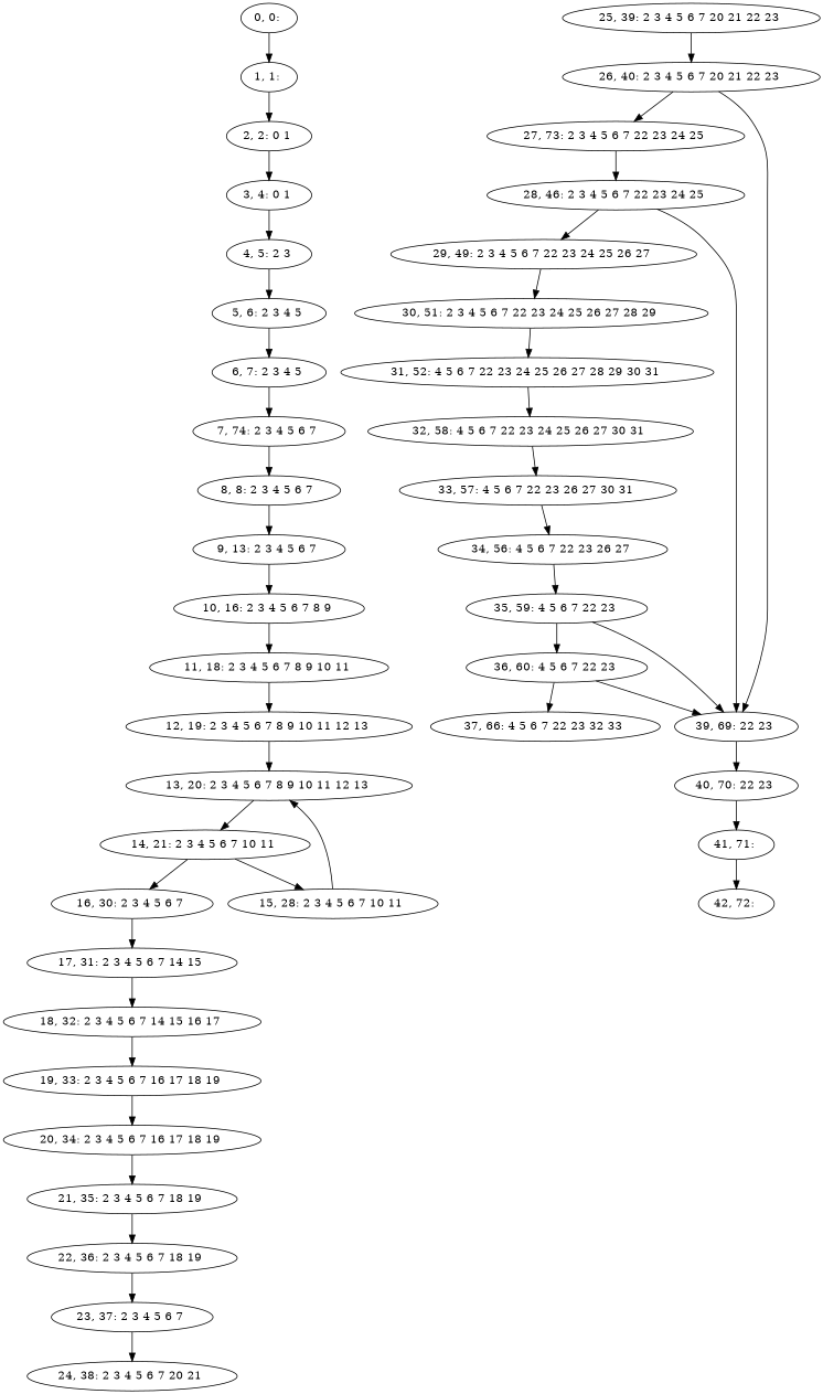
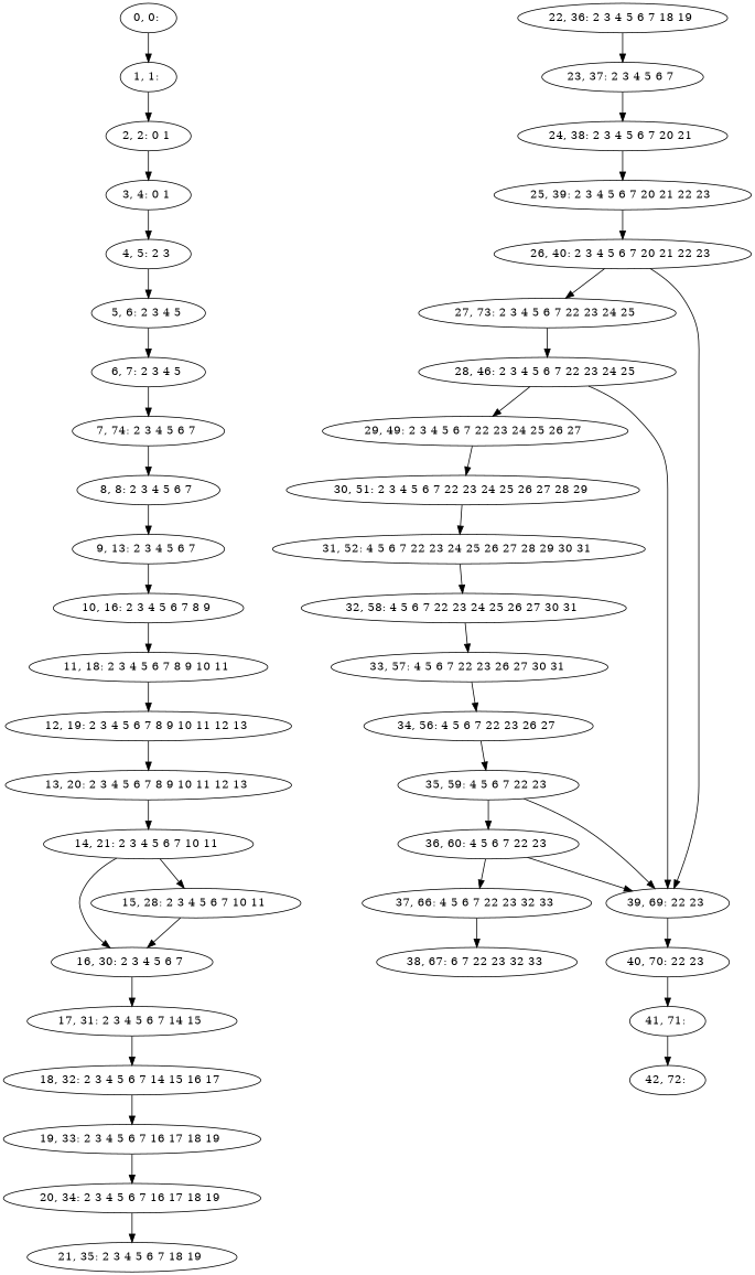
  digraph {
    n1 [label="0, 0: "]
    n2 [label="1, 1: "]
    n3 [label="2, 2: 0 1 "]
    n4 [label="3, 4: 0 1 "]
    n5 [label="4, 5: 2 3 "]
    n6 [label="5, 6: 2 3 4 5 "]
    n7 [label="6, 7: 2 3 4 5 "]
    n8 [label="7, 74: 2 3 4 5 6 7 "]
    n9 [label="8, 8: 2 3 4 5 6 7 "]
    n10 [label="9, 13: 2 3 4 5 6 7 "]
    n11 [label="10, 16: 2 3 4 5 6 7 8 9 "]
    n12 [label="16, 30: 2 3 4 5 6 7 "]
    n13 [label="17, 31: 2 3 4 5 6 7 14 15 "]
    n14 [label="11, 18: 2 3 4 5 6 7 8 9 10 11 "]
    n15 [label="12, 19: 2 3 4 5 6 7 8 9 10 11 12 13 "]
    n16 [label="13, 20: 2 3 4 5 6 7 8 9 10 11 12 13 "]
    n17 [label="14, 21: 2 3 4 5 6 7 10 11 "]
    n18 [label="15, 28: 2 3 4 5 6 7 10 11 "]
    n19 [label="18, 32: 2 3 4 5 6 7 14 15 16 17 "]
    n20 [label="19, 33: 2 3 4 5 6 7 16 17 18 19 "]
    n21 [label="20, 34: 2 3 4 5 6 7 16 17 18 19 "]
    n22 [label="21, 35: 2 3 4 5 6 7 18 19 "]
    n23 [label="22, 36: 2 3 4 5 6 7 18 19 "]
    n24 [label="23, 37: 2 3 4 5 6 7 "]
    n25 [label="24, 38: 2 3 4 5 6 7 20 21 "]
    n26 [label="25, 39: 2 3 4 5 6 7 20 21 22 23 "]
    n27 [label="26, 40: 2 3 4 5 6 7 20 21 22 23 "]
    n28 [label="27, 73: 2 3 4 5 6 7 22 23 24 25 "]
    n29 [label="39, 69: 22 23 "]
    n30 [label="28, 46: 2 3 4 5 6 7 22 23 24 25 "]
    n31 [label="40, 70: 22 23 "]
    n32 [label="29, 49: 2 3 4 5 6 7 22 23 24 25 26 27 "]
    n33 [label="30, 51: 2 3 4 5 6 7 22 23 24 25 26 27 28 29 "]
    n34 [label="31, 52: 4 5 6 7 22 23 24 25 26 27 28 29 30 31 "]
    n35 [label="32, 58: 4 5 6 7 22 23 24 25 26 27 30 31 "]
    n36 [label="33, 57: 4 5 6 7 22 23 26 27 30 31 "]
    n37 [label="34, 56: 4 5 6 7 22 23 26 27 "]
    n38 [label="35, 59: 4 5 6 7 22 23 "]
    n39 [label="36, 60: 4 5 6 7 22 23 "]
    n40 [label="37, 66: 4 5 6 7 22 23 32 33 "]
+   n41 [label="38, 67: 6 7 22 23 32 33 "]
    n42 [label="41, 71: "]
    n43 [label="42, 72: "]
    n1 -> n2
    n2 -> n3
    n3 -> n4
    n4 -> n5
    n5 -> n6
    n6 -> n7
    n7 -> n8
    n8 -> n9
    n9 -> n10
    n10 -> n11
    n11 -> n14
    n12 -> n13
    n13 -> n19
    n14 -> n15
    n15 -> n16
    n16 -> n17
    n17 -> n12
    n17 -> n18
-   n18 -> n16
+   n18 -> n12
    n19 -> n20
    n20 -> n21
    n21 -> n22
-   n22 -> n23
    n23 -> n24
    n24 -> n25
+   n25 -> n26
    n26 -> n27
    n27 -> n28
    n27 -> n29
    n28 -> n30
    n29 -> n31
    n30 -> n29
    n30 -> n32
    n31 -> n42
    n32 -> n33
    n33 -> n34
    n34 -> n35
    n35 -> n36
    n36 -> n37
    n37 -> n38
    n38 -> n29
    n38 -> n39
    n39 -> n29
    n39 -> n40
+   n40 -> n41
    n42 -> n43
  }
